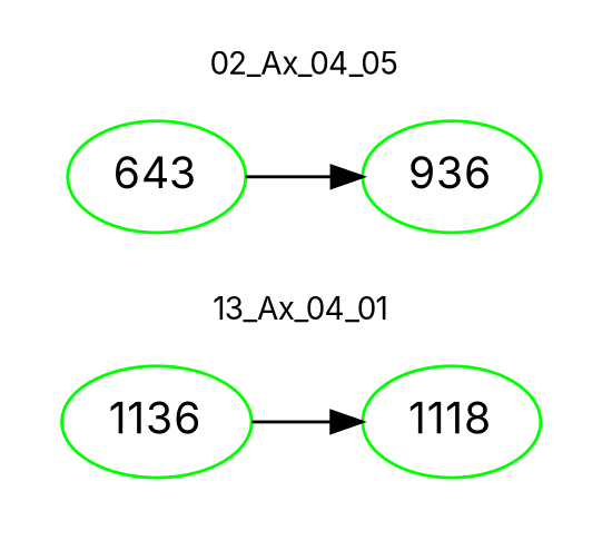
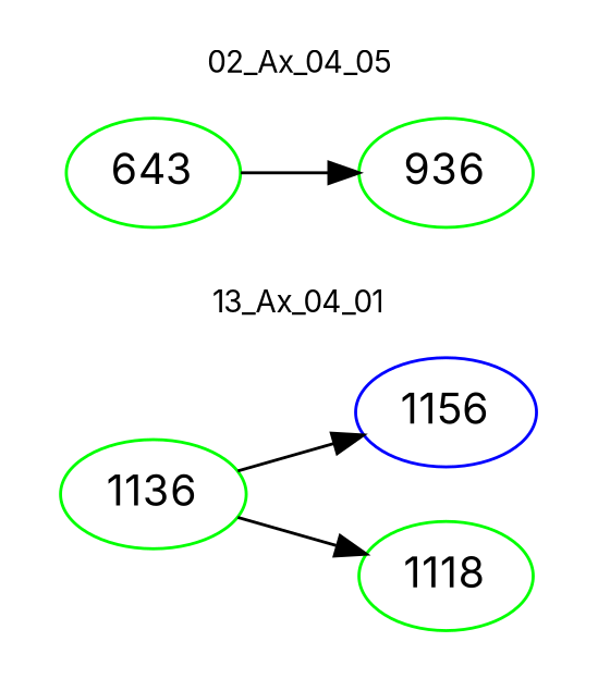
  digraph {
    fontname=Inter
    rankdir=LR
    node [color=green fontname=Inter]
    edge [color=black fontname=Inter]
    n1 [label=1136]
    n2 [label=1118]
+   n3 [color=blue label=1156]
    n4 [label=643]
    n5 [label=936]
    subgraph cluster_1 {
      color=white
      fontsize=10
      label="13_Ax_04_01"
      n1
      n2
+     n3
    }
    subgraph cluster_2 {
      color=white
      fontsize=10
      label="02_Ax_04_05"
      n4
      n5
    }
    n1 -> n2
+   n1 -> n3
    n4 -> n5
  }
